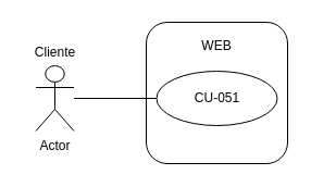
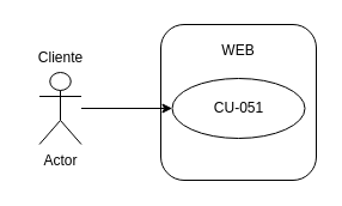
  <mxCell id="0" />
  <mxCell id="1" parent="0" />
  <mxCell id="2" value="WEB&lt;div&gt;&lt;br&gt;&lt;/div&gt;&lt;div&gt;&lt;br&gt;&lt;/div&gt;&lt;div&gt;&lt;br&gt;&lt;/div&gt;&lt;div&gt;&lt;br&gt;&lt;/div&gt;&lt;div&gt;&lt;br&gt;&lt;/div&gt;&lt;div&gt;&lt;br&gt;&lt;/div&gt;" style="rounded=1;whiteSpace=wrap;html=1;" parent="1" vertex="1"><mxGeometry x="134" y="20" width="130" height="130" as="geometry" /></mxCell>
  <mxCell id="3" value="Cliente&lt;div&gt;&lt;br&gt;&lt;/div&gt;" style="text;html=1;align=center;verticalAlign=middle;resizable=0;points=[];autosize=1;strokeColor=none;fillColor=none;" parent="1" vertex="1"><mxGeometry x="20" y="35" width="60" height="40" as="geometry" /></mxCell>
  <mxCell id="4" value="CU-051" style="ellipse;whiteSpace=wrap;html=1;" parent="1" vertex="1"><mxGeometry x="143.5" y="65" width="111" height="50" as="geometry" /></mxCell>
  <mxCell id="5" value="Actor" style="shape=umlActor;verticalLabelPosition=bottom;verticalAlign=top;html=1;outlineConnect=0;" parent="1" vertex="1"><mxGeometry x="32.5" y="60" width="35" height="60" as="geometry" /></mxCell>
- <mxCell id="6" value="" style="endArrow=none;html=1;rounded=0;entryX=0;entryY=0.5;entryDx=0;entryDy=0;" parent="1" source="5" target="4" edge="1"><mxGeometry width="50" height="50" relative="1" as="geometry"><mxPoint x="240" y="225" as="sourcePoint" /><mxPoint x="290" y="175" as="targetPoint" /></mxGeometry></mxCell>
+ <mxCell id="6" value="" style="endArrow=classic;html=1;rounded=0;entryX=0;entryY=0.5;entryDx=0;entryDy=0;" parent="1" source="5" target="4" edge="1"><mxGeometry width="50" height="50" relative="1" as="geometry"><mxPoint x="240" y="225" as="sourcePoint" /><mxPoint x="290" y="175" as="targetPoint" /></mxGeometry></mxCell>
